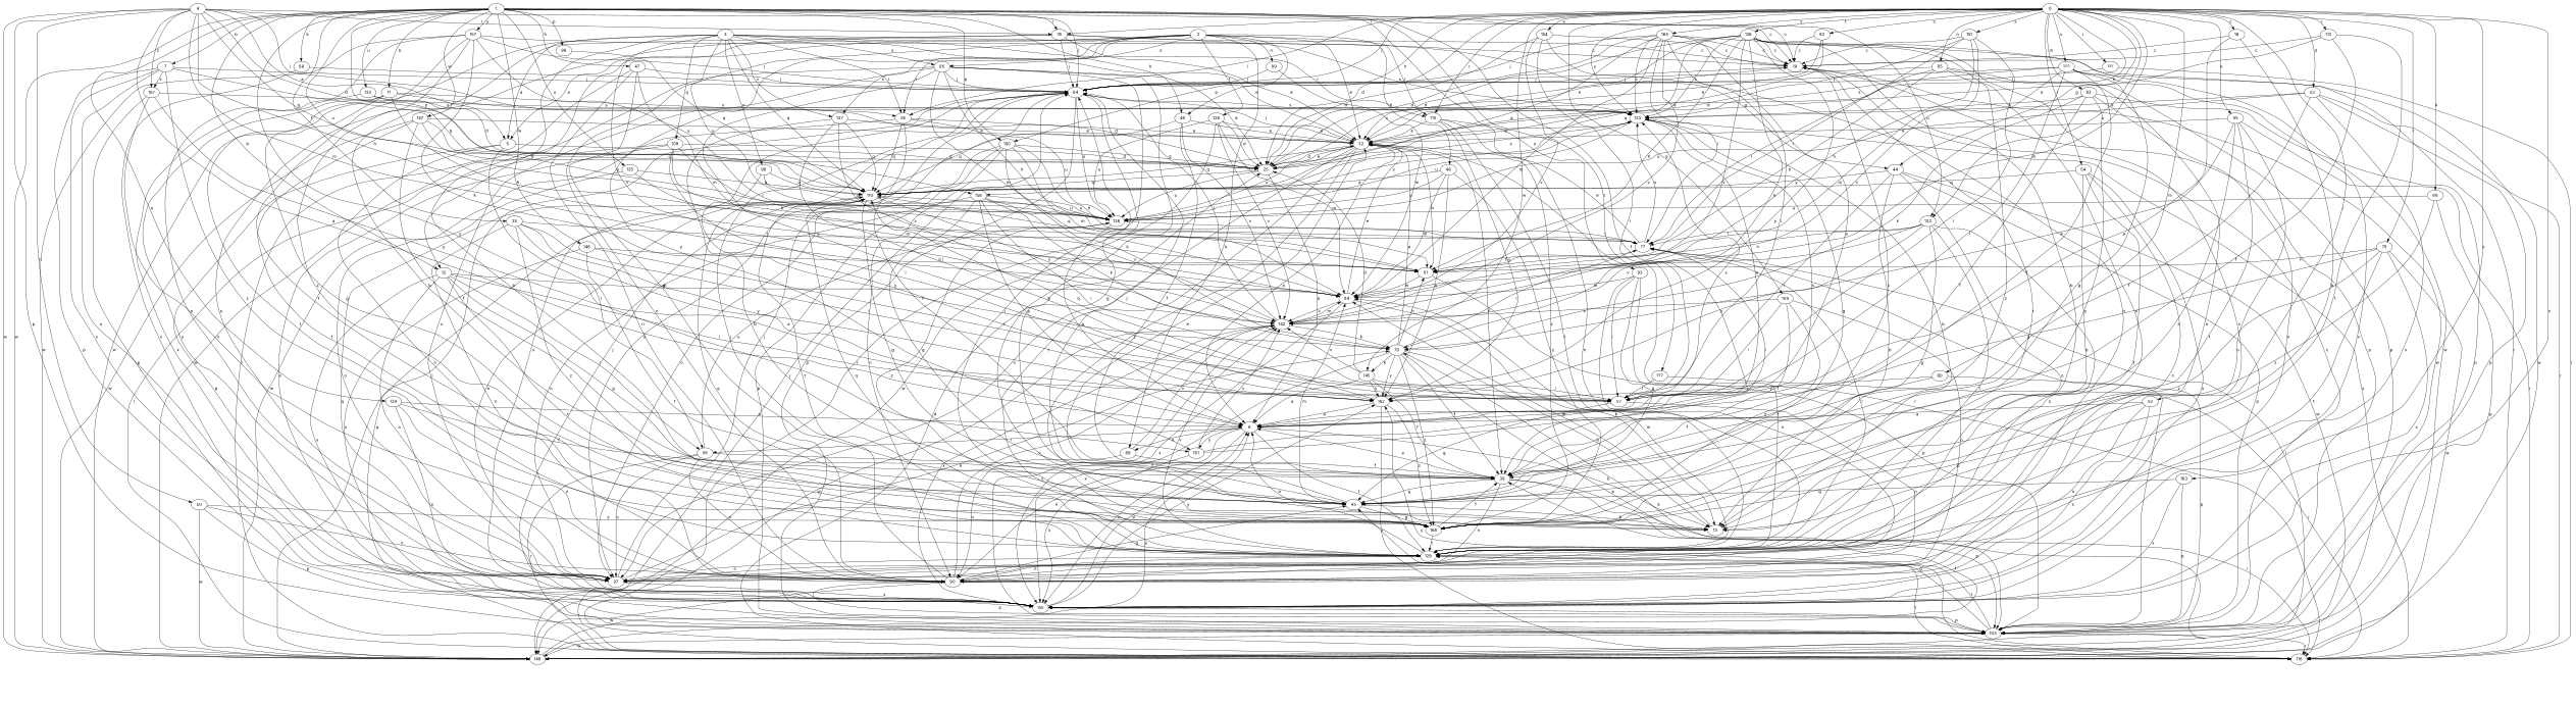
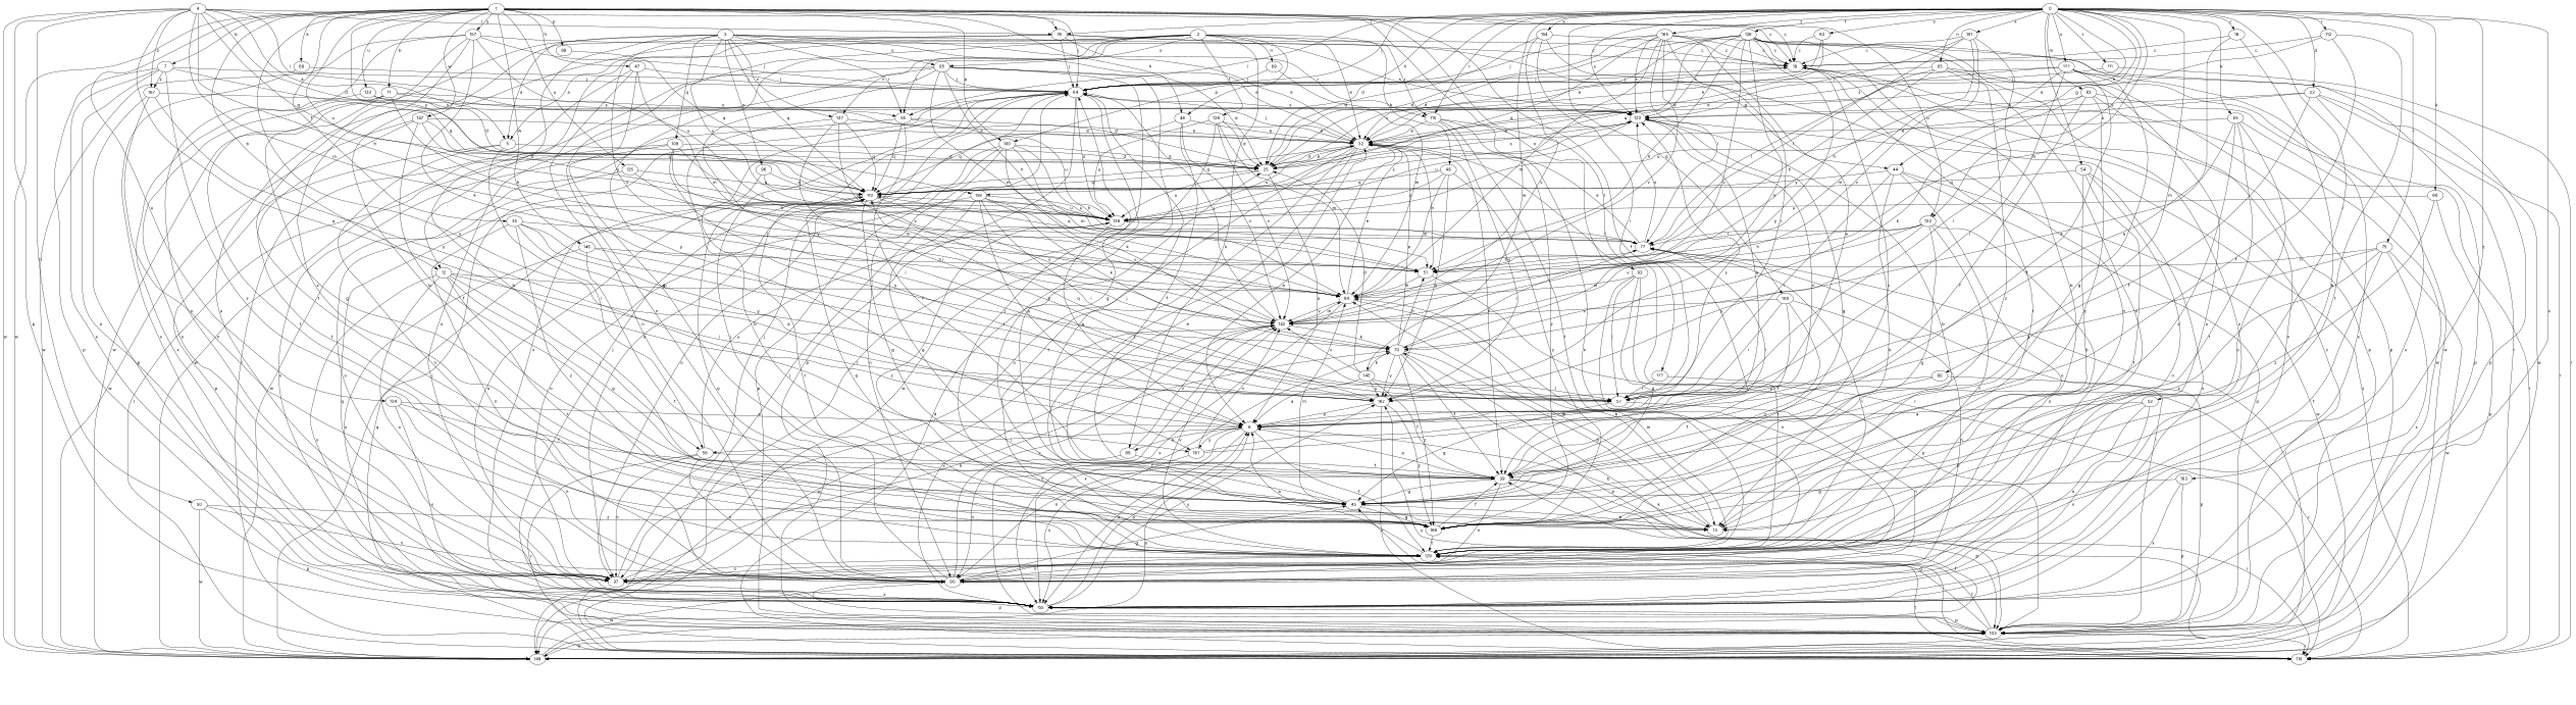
  strict digraph {
    fontname=Inter
    node [fontname=Inter]
    edge [fontname=Inter]
    0
    18
    23
    25
    32
    44
    46
    53
    54
    55
    64
    65
    66
    75
    76
    80
    83
    84
    85
    92
    108
    111
    112
    115
    122
    123
    126
    132
    145
    151
    154
    155
    163
    165
    19
    13
    6
    39
    136
    103
    116
    110
    51
    129
    97
    168
    149
    158
    57
    142
    90
    45
    70
    162
    77
    1
    7
    11
    12
    35
    47
    68
    93
    99
    100
    127
    133
    134
    135
    146
    147
    157
    161
    167
    56
    2
    5
    48
    69
    89
    95
    128
    137
    3
    96
    109
    4
    50
    0 -> 18 [label=c]
    0 -> 23 [label=d]
    0 -> 25 [label=d]
    0 -> 32 [label=e]
    0 -> 44 [label=g]
    0 -> 46 [label=h]
    0 -> 53 [label=i]
    0 -> 54 [label=i]
    0 -> 55 [label=i]
    0 -> 64 [label=j]
    0 -> 65 [label=k]
    0 -> 66 [label=k]
    0 -> 75 [label=l]
    0 -> 76 [label=l]
    0 -> 80 [label=m]
    0 -> 83 [label=m]
    0 -> 84 [label=m]
    0 -> 85 [label=n]
    0 -> 92 [label=o]
    0 -> 108 [label=q]
    0 -> 111 [label=r]
    0 -> 112 [label=r]
    0 -> 115 [label=r]
    0 -> 122 [label=s]
    0 -> 123 [label=s]
    0 -> 126 [label=t]
    0 -> 132 [label=u]
    0 -> 145 [label=w]
    0 -> 151 [label=x]
    0 -> 154 [label=x]
    0 -> 155 [label=x]
    0 -> 163 [label=z]
    0 -> 165 [label=z]
    18 -> 19 [label=c]
    18 -> 13 [label=b]
    18 -> 6 [label=a]
    23 -> 123 [label=s]
    23 -> 155 [label=x]
    23 -> 39 [label=f]
    23 -> 136 [label=u]
    23 -> 103 [label=p]
    23 -> 116 [label=r]
    25 -> 32 [label=e]
    25 -> 123 [label=s]
    25 -> 19 [label=c]
    25 -> 6 [label=a]
    25 -> 136 [label=u]
    25 -> 110 [label=q]
    32 -> 25 [label=d]
    32 -> 64 [label=j]
    32 -> 6 [label=a]
    32 -> 39 [label=f]
    32 -> 136 [label=u]
    32 -> 116 [label=r]
    32 -> 110 [label=q]
    32 -> 51 [label=h]
    32 -> 129 [label=t]
    32 -> 97 [label=o]
    32 -> 168 [label=z]
    44 -> 13 [label=b]
    44 -> 103 [label=p]
    44 -> 97 [label=o]
    44 -> 149 [label=w]
    44 -> 158 [label=y]
    44 -> 57 [label=i]
    46 -> 32 [label=e]
    46 -> 39 [label=f]
    46 -> 110 [label=q]
    46 -> 142 [label=v]
    53 -> 155 [label=x]
    53 -> 13 [label=b]
    53 -> 6 [label=a]
    53 -> 97 [label=o]
    54 -> 155 [label=x]
    54 -> 13 [label=b]
    54 -> 110 [label=q]
    54 -> 129 [label=t]
    54 -> 90 [label=n]
    55 -> 32 [label=e]
    55 -> 39 [label=f]
    55 -> 136 [label=u]
    55 -> 110 [label=q]
    55 -> 149 [label=w]
    64 -> 123 [label=s]
    64 -> 155 [label=x]
    64 -> 136 [label=u]
    64 -> 103 [label=p]
    64 -> 97 [label=o]
    64 -> 45 [label=g]
    65 -> 32 [label=e]
    65 -> 116 [label=r]
    65 -> 129 [label=t]
    65 -> 97 [label=o]
    65 -> 168 [label=z]
    65 -> 70 [label=k]
    66 -> 136 [label=u]
    66 -> 103 [label=p]
    66 -> 168 [label=z]
    75 -> 155 [label=x]
    75 -> 6 [label=a]
    75 -> 51 [label=h]
    75 -> 129 [label=t]
    75 -> 168 [label=z]
    75 -> 149 [label=w]
    76 -> 32 [label=e]
    76 -> 64 [label=j]
    76 -> 123 [label=s]
    76 -> 19 [label=c]
    76 -> 13 [label=b]
    76 -> 97 [label=o]
    80 -> 39 [label=f]
    80 -> 103 [label=p]
    80 -> 162 [label=y]
    83 -> 123 [label=s]
    83 -> 39 [label=f]
    83 -> 103 [label=p]
    83 -> 168 [label=z]
    83 -> 90 [label=n]
    83 -> 70 [label=k]
    84 -> 32 [label=e]
    84 -> 155 [label=x]
    84 -> 13 [label=b]
    84 -> 142 [label=v]
    85 -> 64 [label=j]
    85 -> 103 [label=p]
    85 -> 51 [label=h]
    85 -> 97 [label=o]
    85 -> 168 [label=z]
    85 -> 77 [label=l]
    92 -> 25 [label=d]
    92 -> 32 [label=e]
    92 -> 19 [label=c]
    108 -> 39 [label=f]
    108 -> 168 [label=z]
    108 -> 57 [label=i]
    108 -> 142 [label=v]
    108 -> 90 [label=n]
    111 -> 64 [label=j]
    111 -> 116 [label=r]
    112 -> 32 [label=e]
    112 -> 19 [label=c]
    112 -> 39 [label=f]
    112 -> 129 [label=t]
    115 -> 32 [label=e]
    115 -> 129 [label=t]
    115 -> 168 [label=z]
    115 -> 90 [label=n]
    115 -> 162 [label=y]
    122 -> 64 [label=j]
    122 -> 84 [label=m]
    122 -> 123 [label=s]
    122 -> 155 [label=x]
    122 -> 39 [label=f]
    122 -> 149 [label=w]
    122 -> 57 [label=i]
    122 -> 45 [label=g]
    123 -> 32 [label=e]
    123 -> 13 [label=b]
    123 -> 6 [label=a]
    123 -> 136 [label=u]
    123 -> 45 [label=g]
    126 -> 25 [label=d]
    126 -> 32 [label=e]
    126 -> 123 [label=s]
    126 -> 155 [label=x]
    126 -> 19 [label=c]
    126 -> 13 [label=b]
    126 -> 110 [label=q]
    126 -> 51 [label=h]
    126 -> 97 [label=o]
    126 -> 149 [label=w]
    126 -> 142 [label=v]
    126 -> 70 [label=k]
    126 -> 162 [label=y]
    132 -> 51 [label=h]
    132 -> 129 [label=t]
    132 -> 97 [label=o]
    132 -> 142 [label=v]
    132 -> 45 [label=g]
    132 -> 162 [label=y]
    132 -> 77 [label=l]
    145 -> 25 [label=d]
    145 -> 6 [label=a]
    145 -> 39 [label=f]
    145 -> 57 [label=i]
    145 -> 142 [label=v]
-   70 -> 145 [label=k]
+   145 -> 70 [label=k]
    145 -> 162 [label=y]
    151 -> 25 [label=d]
    151 -> 19 [label=c]
    151 -> 51 [label=h]
    151 -> 57 [label=i]
    151 -> 142 [label=v]
    151 -> 77 [label=l]
    154 -> 25 [label=d]
    154 -> 19 [label=c]
    154 -> 57 [label=i]
    154 -> 142 [label=v]
    154 -> 90 [label=n]
    155 -> 64 [label=j]
    155 -> 6 [label=a]
    155 -> 103 [label=p]
    155 -> 110 [label=q]
    155 -> 162 [label=y]
    163 -> 155 [label=x]
    163 -> 103 [label=p]
    163 -> 45 [label=g]
    165 -> 25 [label=d]
    165 -> 64 [label=j]
    165 -> 84 [label=m]
    165 -> 123 [label=s]
    165 -> 19 [label=c]
    165 -> 6 [label=a]
    165 -> 116 [label=r]
    165 -> 110 [label=q]
    165 -> 57 [label=i]
    165 -> 142 [label=v]
    165 -> 77 [label=l]
    19 -> 64 [label=j]
    19 -> 103 [label=p]
    19 -> 129 [label=t]
    19 -> 149 [label=w]
    13 -> 84 [label=m]
    6 -> 123 [label=s]
    6 -> 155 [label=x]
    6 -> 13 [label=b]
    6 -> 129 [label=t]
    6 -> 90 [label=n]
    6 -> 161 [label=y]
    6 -> 56 [label=i]
    6 -> 69 [label=k]
    39 -> 6 [label=a]
    39 -> 103 [label=p]
    39 -> 116 [label=r]
    39 -> 90 [label=n]
    39 -> 45 [label=g]
    136 -> 123 [label=s]
    136 -> 6 [label=a]
    136 -> 168 [label=z]
    136 -> 77 [label=l]
    103 -> 19 [label=c]
    103 -> 116 [label=r]
    103 -> 129 [label=t]
    103 -> 149 [label=w]
    103 -> 142 [label=v]
    103 -> 45 [label=g]
    103 -> 77 [label=l]
    116 -> 25 [label=d]
    116 -> 64 [label=j]
    116 -> 123 [label=s]
    116 -> 110 [label=q]
    116 -> 129 [label=t]
    116 -> 162 [label=y]
    110 -> 136 [label=u]
    110 -> 129 [label=t]
    110 -> 97 [label=o]
    110 -> 142 [label=v]
    110 -> 45 [label=g]
    51 -> 84 [label=m]
    51 -> 103 [label=p]
    129 -> 84 [label=m]
    129 -> 6 [label=a]
    129 -> 110 [label=q]
    129 -> 97 [label=o]
    129 -> 142 [label=v]
    129 -> 90 [label=n]
    129 -> 77 [label=l]
    97 -> 64 [label=j]
    97 -> 155 [label=x]
    97 -> 70 [label=k]
    168 -> 64 [label=j]
    168 -> 39 [label=f]
    168 -> 129 [label=t]
    149 -> 64 [label=j]
    149 -> 6 [label=a]
    149 -> 39 [label=f]
    149 -> 70 [label=k]
    149 -> 77 [label=l]
    158 -> 6 [label=a]
    158 -> 136 [label=u]
    158 -> 97 [label=o]
    158 -> 57 [label=i]
    158 -> 142 [label=v]
    158 -> 45 [label=g]
    158 -> 70 [label=k]
    57 -> 90 [label=n]
    57 -> 45 [label=g]
    142 -> 64 [label=j]
    142 -> 84 [label=m]
    142 -> 155 [label=x]
    142 -> 149 [label=w]
    142 -> 70 [label=k]
    90 -> 64 [label=j]
    90 -> 103 [label=p]
    90 -> 110 [label=q]
    90 -> 149 [label=w]
    90 -> 142 [label=v]
    90 -> 45 [label=g]
    45 -> 32 [label=e]
    45 -> 64 [label=j]
    45 -> 84 [label=m]
    45 -> 19 [label=c]
    45 -> 13 [label=b]
    45 -> 168 [label=g]
    70 -> 32 [label=e]
    70 -> 155 [label=x]
    70 -> 13 [label=b]
    70 -> 39 [label=f]
    70 -> 103 [label=p]
    70 -> 51 [label=h]
    70 -> 168 [label=z]
    70 -> 162 [label=y]
    70 -> 77 [label=l]
    162 -> 6 [label=a]
    162 -> 116 [label=r]
    162 -> 110 [label=q]
    162 -> 168 [label=z]
    77 -> 32 [label=e]
    77 -> 123 [label=s]
    77 -> 110 [label=q]
    77 -> 51 [label=h]
    1 -> 46 [label=h]
    1 -> 64 [label=j]
    1 -> 76 [label=l]
    1 -> 132 [label=u]
    1 -> 19 [label=c]
    1 -> 39 [label=f]
    1 -> 136 [label=u]
    1 -> 149 [label=w]
    1 -> 158 [label=y]
    1 -> 7 [label=b]
    1 -> 11 [label=b]
    1 -> 12 [label=b]
    1 -> 35 [label=f]
    1 -> 47 [label=h]
    1 -> 68 [label=k]
    1 -> 93 [label=o]
    1 -> 99 [label=p]
    1 -> 100 [label=p]
    1 -> 127 [label=t]
    1 -> 133 [label=u]
    1 -> 134 [label=u]
    1 -> 135 [label=u]
    1 -> 146 [label=w]
    1 -> 147 [label=w]
    1 -> 157 [label=y]
    1 -> 161 [label=y]
    7 -> 64 [label=j]
    7 -> 155 [label=x]
    7 -> 103 [label=p]
    7 -> 110 [label=q]
    7 -> 97 [label=o]
    7 -> 168 [label=z]
    7 -> 167 [label=z]
    11 -> 25 [label=d]
    11 -> 123 [label=s]
    11 -> 51 [label=h]
    11 -> 129 [label=t]
    11 -> 97 [label=o]
    11 -> 45 [label=g]
    12 -> 84 [label=m]
    12 -> 155 [label=x]
    12 -> 129 [label=t]
    12 -> 97 [label=o]
    12 -> 57 [label=i]
    12 -> 45 [label=g]
    12 -> 56 [label=i]
    35 -> 6 [label=a]
    35 -> 168 [label=z]
    35 -> 57 [label=i]
    35 -> 90 [label=n]
    35 -> 162 [label=y]
    35 -> 77 [label=l]
    47 -> 64 [label=j]
    47 -> 84 [label=m]
    47 -> 116 [label=r]
    47 -> 90 [label=n]
    47 -> 45 [label=g]
    68 -> 64 [label=j]
    68 -> 155 [label=x]
    93 -> 84 [label=m]
    93 -> 129 [label=t]
    93 -> 57 [label=i]
    93 -> 90 [label=n]
    93 -> 45 [label=g]
    99 -> 110 [label=q]
    100 -> 25 [label=d]
    100 -> 84 [label=m]
    100 -> 103 [label=p]
    100 -> 51 [label=h]
    100 -> 97 [label=o]
    100 -> 90 [label=n]
    100 -> 70 [label=k]
    127 -> 116 [label=r]
    127 -> 57 [label=i]
    133 -> 25 [label=d]
    133 -> 123 [label=s]
    133 -> 155 [label=x]
    134 -> 155 [label=x]
    134 -> 6 [label=a]
    134 -> 39 [label=f]
    134 -> 90 [label=n]
    135 -> 84 [label=m]
    135 -> 110 [label=q]
    135 -> 97 [label=o]
    146 -> 155 [label=x]
    146 -> 51 [label=h]
    146 -> 129 [label=t]
    146 -> 57 [label=i]
    147 -> 32 [label=e]
    147 -> 39 [label=f]
    147 -> 136 [label=u]
    147 -> 110 [label=q]
    147 -> 129 [label=t]
    147 -> 149 [label=w]
    157 -> 64 [label=j]
    157 -> 19 [label=c]
    157 -> 136 [label=u]
    157 -> 129 [label=t]
    157 -> 97 [label=o]
    157 -> 168 [label=z]
    157 -> 149 [label=w]
    157 -> 70 [label=k]
    161 -> 123 [label=s]
    161 -> 155 [label=x]
    161 -> 142 [label=v]
    161 -> 77 [label=l]
    167 -> 123 [label=s]
    167 -> 103 [label=p]
    167 -> 90 [label=n]
    167 -> 162 [label=y]
    56 -> 39 [label=f]
    56 -> 136 [label=u]
    56 -> 116 [label=r]
    56 -> 97 [label=o]
    56 -> 90 [label=n]
    2 -> 32 [label=e]
    2 -> 55 [label=i]
    2 -> 115 [label=r]
    2 -> 90 [label=n]
    2 -> 12 [label=b]
    2 -> 100 [label=p]
    2 -> 161 [label=y]
    2 -> 5 [label=a]
    2 -> 48 [label=h]
    2 -> 69 [label=k]
    2 -> 89 [label=n]
    2 -> 95 [label=o]
    2 -> 128 [label=t]
    2 -> 137 [label=v]
    5 -> 25 [label=d]
    5 -> 103 [label=p]
    5 -> 90 [label=n]
    5 -> 56 [label=i]
    48 -> 84 [label=m]
    48 -> 136 [label=u]
    48 -> 110 [label=q]
    48 -> 168 [label=z]
    48 -> 162 [label=y]
    69 -> 39 [label=f]
    69 -> 142 [label=v]
    69 -> 90 [label=n]
    89 -> 64 [label=j]
    89 -> 84 [label=m]
    95 -> 25 [label=d]
    95 -> 64 [label=j]
    95 -> 84 [label=m]
    95 -> 13 [label=b]
    95 -> 116 [label=r]
    95 -> 51 [label=h]
    95 -> 97 [label=o]
    95 -> 149 [label=w]
    95 -> 162 [label=y]
    128 -> 25 [label=d]
    128 -> 32 [label=e]
    128 -> 84 [label=m]
    128 -> 136 [label=u]
    128 -> 149 [label=w]
    128 -> 142 [label=v]
    137 -> 32 [label=e]
    137 -> 13 [label=b]
    137 -> 110 [label=q]
    137 -> 57 [label=i]
    137 -> 142 [label=v]
    3 -> 32 [label=e]
    3 -> 44 [label=g]
    3 -> 55 [label=i]
    3 -> 115 [label=r]
    3 -> 13 [label=b]
    3 -> 136 [label=u]
    3 -> 110 [label=q]
    3 -> 149 [label=w]
    3 -> 142 [label=v]
    3 -> 5 [label=a]
    3 -> 95 [label=o]
    3 -> 137 [label=v]
    3 -> 96 [label=o]
    3 -> 109 [label=q]
    96 -> 136 [label=u]
    96 -> 110 [label=q]
    96 -> 162 [label=y]
    109 -> 25 [label=d]
    109 -> 155 [label=x]
    109 -> 116 [label=r]
    109 -> 51 [label=h]
    109 -> 57 [label=i]
    109 -> 77 [label=l]
    4 -> 25 [label=d]
    4 -> 55 [label=i]
    4 -> 76 [label=l]
    4 -> 84 [label=m]
    4 -> 19 [label=c]
    4 -> 6 [label=a]
    4 -> 103 [label=p]
    4 -> 110 [label=q]
    4 -> 51 [label=h]
    4 -> 149 [label=w]
    4 -> 167 [label=z]
    4 -> 5 [label=a]
    4 -> 50 [label=h]
    50 -> 103 [label=p]
    50 -> 168 [label=z]
    50 -> 149 [label=w]
    50 -> 90 [label=n]
  }
